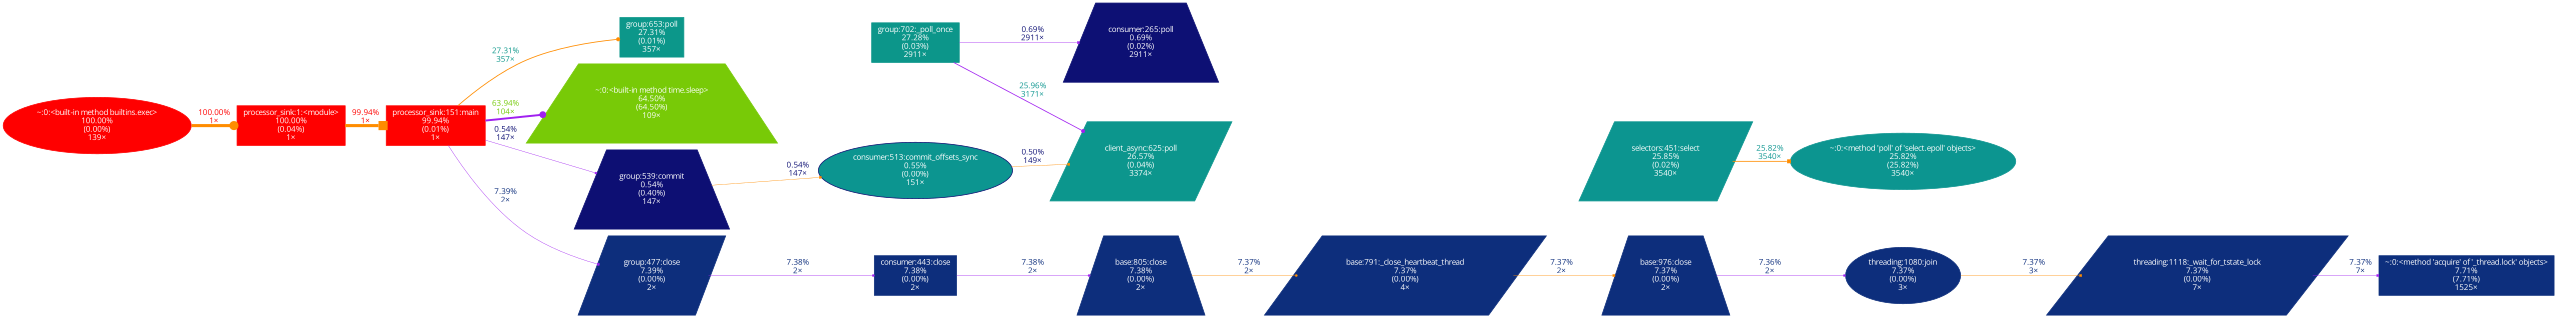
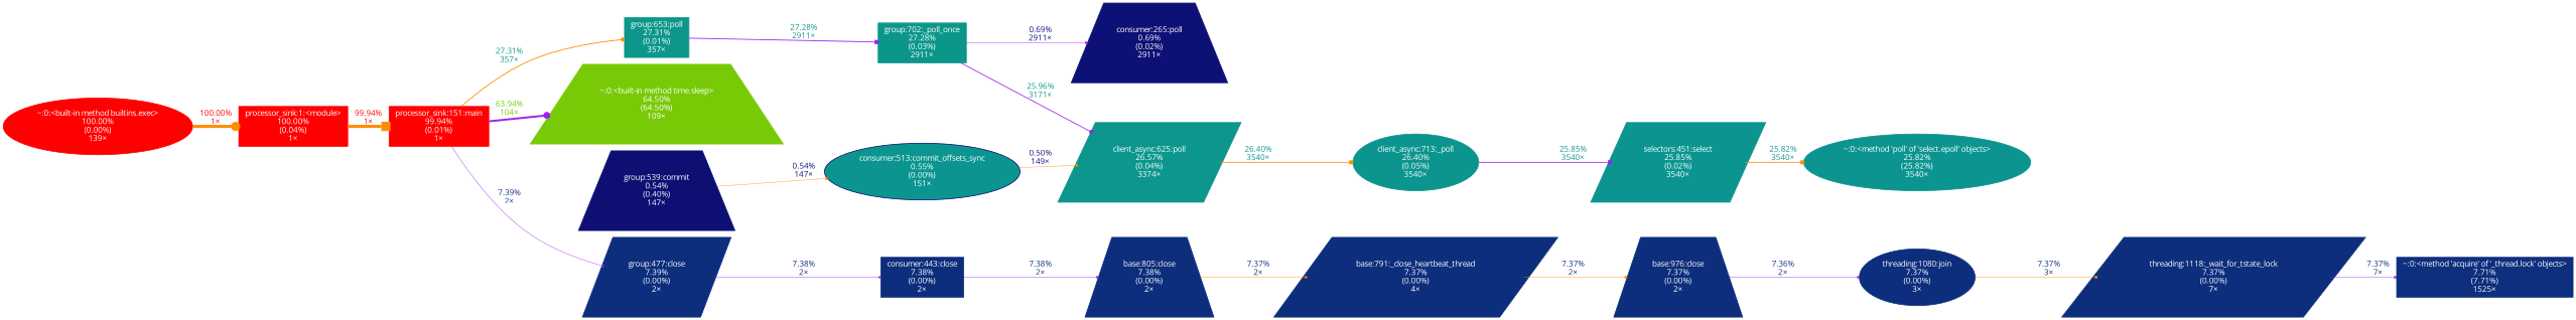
  digraph {
    fontname="Open Sans"
    nodesep=0.125
    rankdir=LR
    ranksep=0.25
    node [color="#0d2e7c" fontcolor="#ffffff" fontname="Open Sans" fontsize=10.00 shape=box style=filled]
    edge [arrowhead=box arrowsize=0.35 color=purple fontcolor="#0d2e7c" fontname="Open Sans" fontsize=10.00 labeldistance=0.50 penwidth=0.50]
    n1 [color="#0c9590" height=0 label="selectors:451:select\n25.85%\n(0.02%)\n3540×" shape=parallelogram width=0]
    n2 [color="#0c9590" height=0 label="~:0:<method 'poll' of 'select.epoll' objects>\n25.82%\n(25.82%)\n3540×" shape=ellipse width=0]
    n3 [color="#0c968d" height=0 label="client_async:625:poll\n26.57%\n(0.04%)\n3374×" shape=parallelogram width=0]
+   n4 [color="#0c958e" height=0 label="client_async:713:_poll\n26.40%\n(0.05%)\n3540×" shape=ellipse width=0]
    n5 [color="#ff0100" height=0 label="processor_sink:151:main\n99.94%\n(0.01%)\n1×" width=0]
    n6 [color="#0c978a" height=0 label="group:653:poll\n27.31%\n(0.01%)\n357×" width=0]
    n7 [color="#78ca07" height=0 label="~:0:<built-in method time.sleep>\n64.50%\n(64.50%)\n109×" shape=trapezium width=0]
    n8 [height=0 label="group:477:close\n7.39%\n(0.00%)\n2×" shape=parallelogram width=0]
    n9 [color="#0d0f73" height=0 label="group:539:commit\n0.54%\n(0.40%)\n147×" shape=trapezium width=0]
    n10 [color="#0c968a" height=0 label="group:702:_poll_once\n27.28%\n(0.03%)\n2911×" width=0]
    n11 [height=0 label="consumer:443:close\n7.38%\n(0.00%)\n2×" width=0]
    n12 [color="#0d0f73" fillcolor="#0c9590" height=0 label="consumer:513:commit_offsets_sync\n0.55%\n(0.00%)\n151×" shape=ellipse width=0]
    n13 [color="#0d1074" height=0 label="consumer:265:poll\n0.69%\n(0.02%)\n2911×" shape=trapezium width=0]
    n14 [height=0 label="base:805:close\n7.38%\n(0.00%)\n2×" shape=trapezium width=0]
    n15 [color="#ff0000" height=0 label="~:0:<built-in method builtins.exec>\n100.00%\n(0.00%)\n139×" shape=ellipse width=0]
    n16 [color="#ff0000" height=0 label="processor_sink:1:<module>\n100.00%\n(0.04%)\n1×" width=0]
    n17 [height=0 label="threading:1080:join\n7.37%\n(0.00%)\n3×" shape=ellipse width=0]
    n18 [height=0 label="threading:1118:_wait_for_tstate_lock\n7.37%\n(0.00%)\n7×" shape=parallelogram width=0]
    n19 [color="#0d2f7d" height=0 label="~:0:<method 'acquire' of '_thread.lock' objects>\n7.71%\n(7.71%)\n1525×" width=0]
    n20 [height=0 label="base:791:_close_heartbeat_thread\n7.37%\n(0.00%)\n4×" shape=parallelogram width=0]
    n21 [height=0 label="base:976:close\n7.37%\n(0.00%)\n2×" shape=trapezium width=0]
    n1 -> n2 [arrowsize=0.51 color=darkorange fontcolor="#0c9590" label="25.82%\n3540×" labeldistance=1.03 penwidth=1.03]
+   n3 -> n4 [arrowsize=0.51 color=darkorange fontcolor="#0c958e" label="26.40%\n3540×" labeldistance=1.06 penwidth=1.06]
+   n4 -> n1 [arrowsize=0.51 fontcolor="#0c9590" label="25.85%\n3540×" labeldistance=1.03 penwidth=1.03]
    n5 -> n6 [arrowhead=dot arrowsize=0.52 color=darkorange fontcolor="#0c978a" label="27.31%\n357×" labeldistance=1.09 penwidth=1.09]
    n5 -> n7 [arrowhead=dot arrowsize=0.80 fontcolor="#74c908" label="63.94%\n104×" labeldistance=2.56 penwidth=2.56]
    n5 -> n8 [label="7.39%\n2×"]
-   n5 -> n9 [arrowhead=dot fontcolor="#0d0f73" label="0.54%\n147×"]
+   n6 -> n10 [arrowsize=0.52 fontcolor="#0c968a" label="27.28%\n2911×" labeldistance=1.09 penwidth=1.09]
    n8 -> n11 [arrowhead=dot label="7.38%\n2×"]
    n9 -> n12 [color=darkorange fontcolor="#0d0f73" label="0.54%\n147×"]
    n10 -> n3 [arrowhead=dot arrowsize=0.51 fontcolor="#0c958f" label="25.96%\n3171×" labeldistance=1.04 penwidth=1.04]
    n10 -> n13 [fontcolor="#0d1074" label="0.69%\n2911×"]
    n11 -> n14 [arrowhead=dot label="7.38%\n2×"]
    n12 -> n3 [color=darkorange fontcolor="#0d0f73" label="0.50%\n149×"]
    n14 -> n20 [arrowhead=dot color=darkorange label="7.37%\n2×"]
    n15 -> n16 [arrowhead=dot arrowsize=1.00 color=darkorange fontcolor="#ff0000" label="100.00%\n1×" labeldistance=4.00 penwidth=4.00]
    n16 -> n5 [arrowsize=1.00 color=darkorange fontcolor="#ff0100" label="99.94%\n1×" labeldistance=4.00 penwidth=4.00]
    n17 -> n18 [color=darkorange label="7.37%\n3×"]
    n18 -> n19 [label="7.37%\n7×"]
    n20 -> n21 [color=darkorange label="7.37%\n2×"]
    n21 -> n17 [arrowhead=dot label="7.36%\n2×"]
  }
